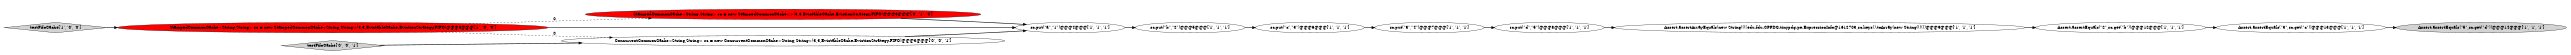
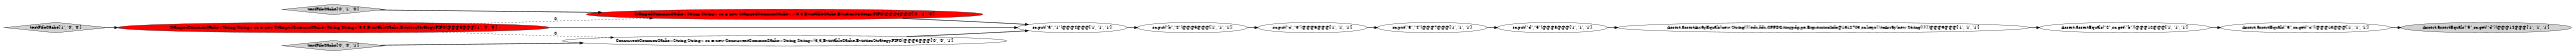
  digraph {
    rankdir=LR
    node [fillcolor=white shape=ellipse style=filled]
    edge [style=bold]
    n1 [label="Assert.assertArrayEquals(new String((((edu.fdu.CPPDG.tinypdg.pe.ExpressionInfo@1612703,sc.keys().toArray(new String(((())@@@9@@@['1', '1', '1']"]
    n2 [label="Assert.assertEquals(\"2\",sc.get(\"b\"))@@@12@@@['1', '1', '1']"]
    n3 [label="sc.put(\"a\",\"4\")@@@7@@@['1', '1', '1']"]
    n4 [label="sc.put(\"d\",\"5\")@@@8@@@['1', '1', '1']"]
    n5 [label="sc.put(\"b\",\"2\")@@@5@@@['1', '1', '1']"]
    n6 [label="sc.put(\"c\",\"3\")@@@6@@@['1', '1', '1']"]
    n7 [fillcolor=red label="StampedCommonCache<String,String> sc = new StampedCommonCache<String,String>(3,3,EvictableCache.EvictionStrategy.FIFO)@@@3@@@['1', '0', '0']"]
    n8 [label="sc.put(\"a\",\"1\")@@@4@@@['1', '1', '1']"]
    n9 [fillcolor=red label="StampedCommonCache<String,String> sc = new StampedCommonCache<>(3,3,EvictableCache.EvictionStrategy.FIFO)@@@3@@@['0', '1', '0']"]
    n10 [label="ConcurrentCommonCache<String,String> sc = new ConcurrentCommonCache<String,String>(3,3,EvictableCache.EvictionStrategy.FIFO)@@@3@@@['0', '0', '1']"]
    n11 [fillcolor=lightgray label="testFifoCache['1', '0', '0']" shape=diamond]
    n12 [label="Assert.assertEquals(\"3\",sc.get(\"c\"))@@@13@@@['1', '1', '1']"]
    n13 [fillcolor=lightgray label="Assert.assertEquals(\"5\",sc.get(\"d\"))@@@14@@@['1', '1', '1']"]
+   n14 [fillcolor=lightgray label="testFifoCache['0', '1', '0']" shape=diamond]
    n15 [fillcolor=lightgray label="testFifoCache['0', '0', '1']" shape=diamond]
    n1 -> n2
    n2 -> n12
    n3 -> n4
    n4 -> n1
    n5 -> n6
    n6 -> n3
    n7 -> n8
    n7 -> n9 [label=0 style=dashed]
    n7 -> n10 [label=0 style=dashed]
    n8 -> n5
    n9 -> n8
    n10 -> n8
    n11 -> n7
    n12 -> n13
+   n14 -> n9
    n15 -> n10
  }
